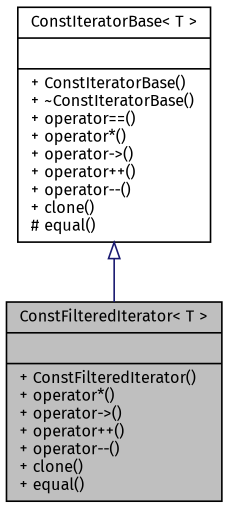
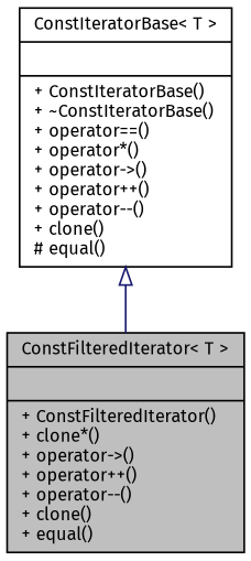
  digraph {
    fontname="Fira Sans"
    node [color=black fontname="Fira Sans" fontsize=10 shape=record style=filled]
-   n1 [fillcolor=grey75 fontcolor=black height=0.2 label="{ConstFilteredIterator\< T \>\n||+ ConstFilteredIterator()\l+ operator*()\l+ operator-\>()\l+ operator++()\l+ operator--()\l+ clone()\l+ equal()\l}" width=0.4]
+   n1 [fillcolor=grey75 fontcolor=black height=0.2 label="{ConstFilteredIterator\< T \>\n||+ ConstFilteredIterator()\l+ clone*()\l+ operator-\>()\l+ operator++()\l+ operator--()\l+ clone()\l+ equal()\l}" width=0.4]
    n2 [fillcolor=white height=0.2 label="{ConstIteratorBase\< T \>\n||+ ConstIteratorBase()\l+ ~ConstIteratorBase()\l+ operator==()\l+ operator*()\l+ operator-\>()\l+ operator++()\l+ operator--()\l+ clone()\l# equal()\l}" width=0.4]
    n2 -> n1 [arrowtail=onormal color=midnightblue dir=back fontname="Fira Sans" fontsize=10 labelfontname=Helvetica labelfontsize=10 style=solid]
  }
